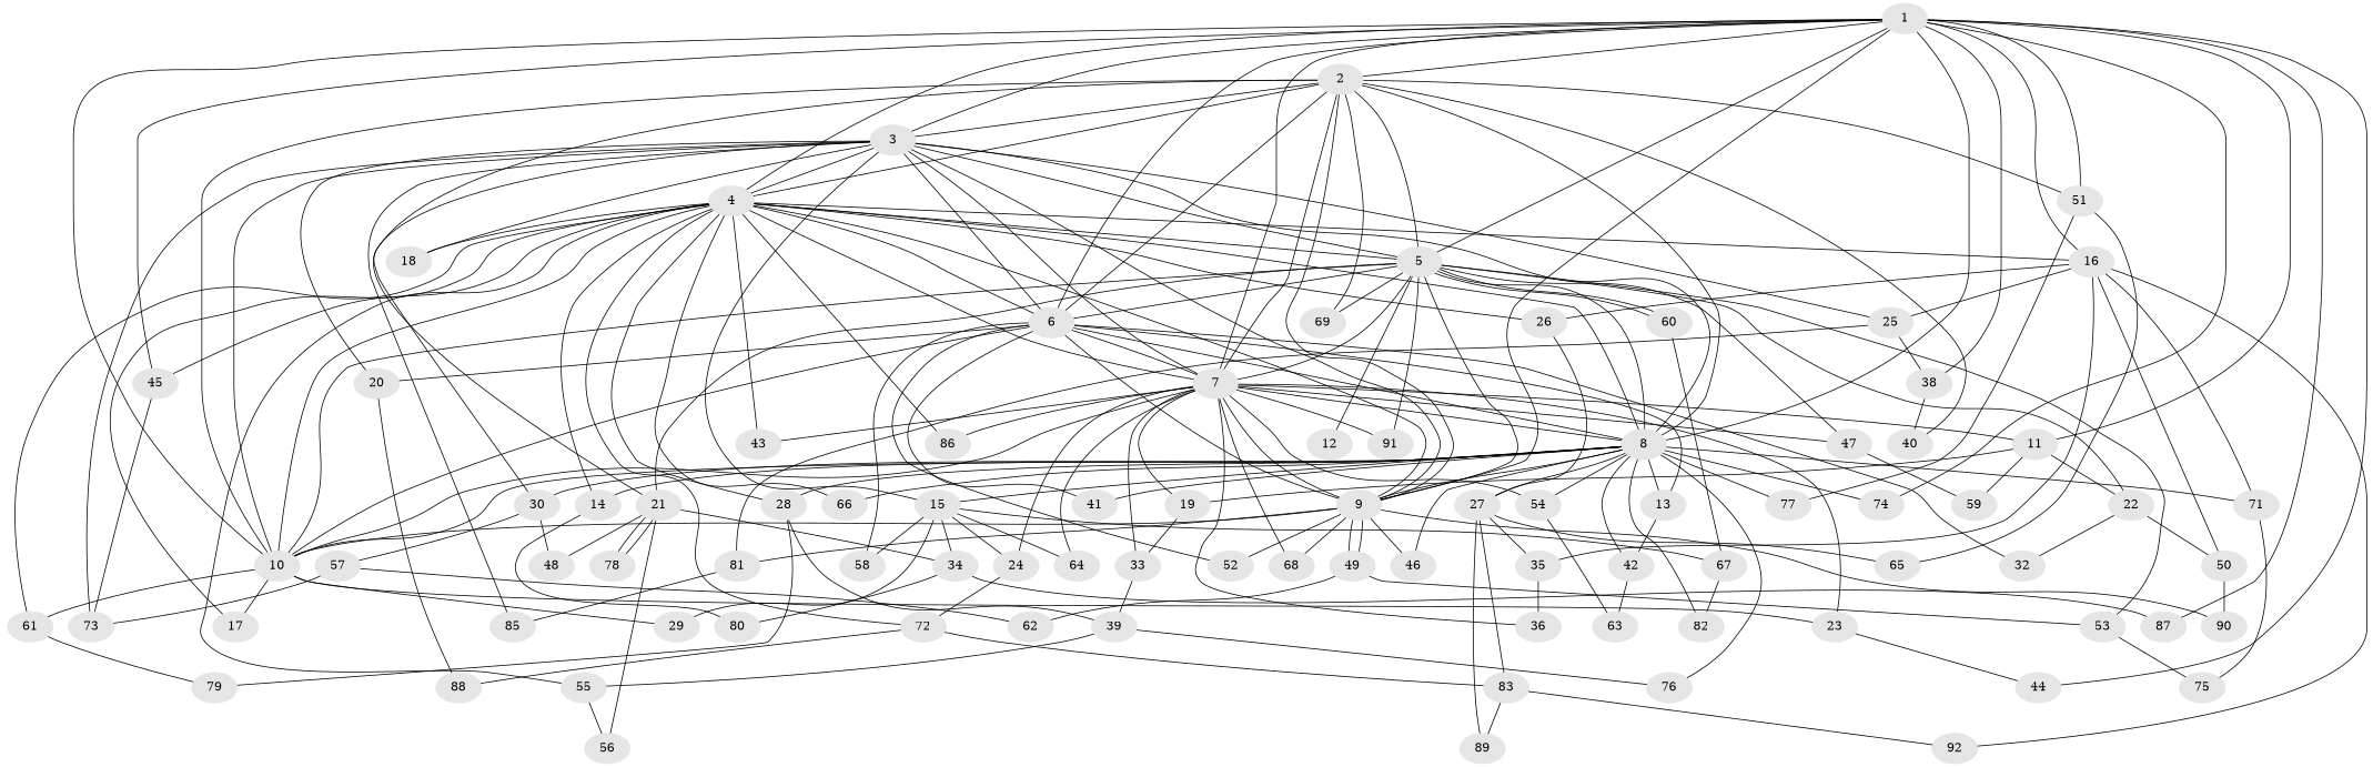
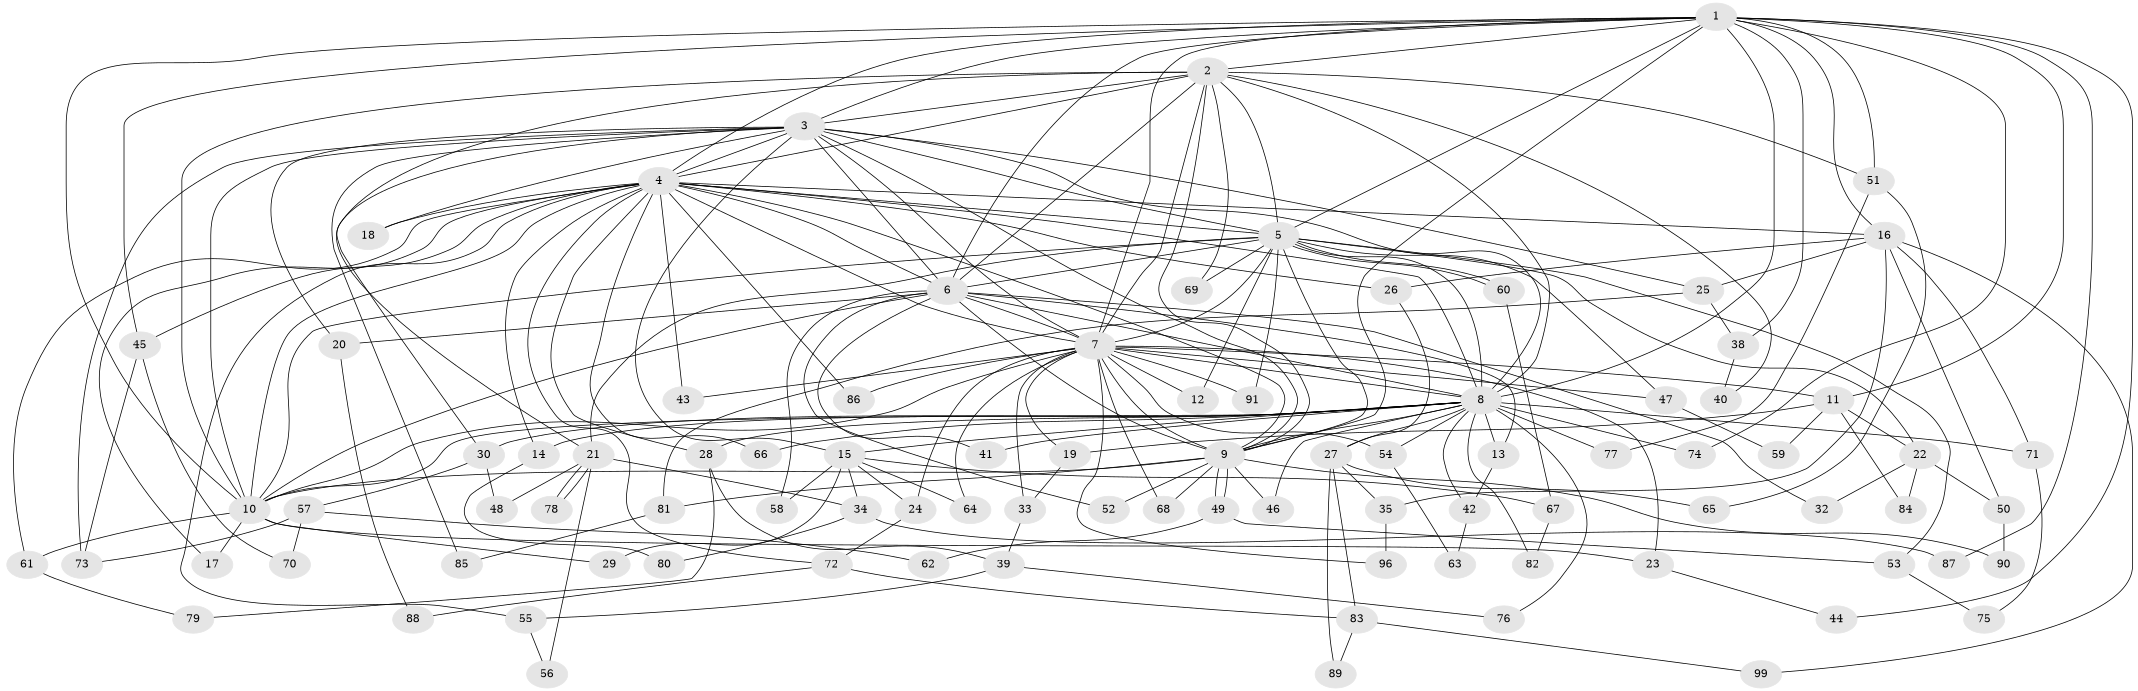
  graph {
    node [color=gray90 style=filled]
    1
    2
    3
    4
    5
    6
    7
    8
    9
    10
    11
    16
    38
    44
    45
    51
    74
    87
    21
    40
    69
    15
    18
    20
    25
    30
    73
    85
    14
    17
    26
    28
    43
    55
    61
    66
    72
    86
    12
    22
    47
    53
    60
    91
    13
    32
    41
    52
    58
    19
    23
    24
    33
-   36
+   36 [label=96]
    54
    64
    68
    27
    42
    46
    71
    76
    77
    82
    49
    81
    90
    29
    59
+   84
    35
    50
-   92
+   92 [label=99]
+   70
    65
    34
    48
    56
    78
    67
    88
    57
    80
    39
    79
    83
    75
    63
    89
    62
    1 -- 2
    1 -- 3
    1 -- 4
    1 -- 5
    1 -- 6
    1 -- 7
    1 -- 8
    1 -- 9
    1 -- 10
    1 -- 11
    1 -- 16
    1 -- 38
    1 -- 44
    1 -- 45
    1 -- 51
    1 -- 74
    1 -- 87
    2 -- 3
    2 -- 4
    2 -- 5
    2 -- 6
    2 -- 7
    2 -- 8
    2 -- 9
    2 -- 10
    2 -- 51
    2 -- 21
    2 -- 40
    2 -- 69
    3 -- 4
    3 -- 5
    3 -- 6
    3 -- 7
    3 -- 8
    3 -- 9
    3 -- 10
    3 -- 15
    3 -- 18
    3 -- 20
    3 -- 25
    3 -- 30
    3 -- 73
    3 -- 85
    4 -- 5
    4 -- 6
    4 -- 7
    4 -- 8
    4 -- 9
    4 -- 10
    4 -- 16
    4 -- 45
    4 -- 18
    4 -- 14
    4 -- 17
    4 -- 26
    4 -- 28
    4 -- 43
    4 -- 55
    4 -- 61
    4 -- 66
    4 -- 72
    4 -- 86
    5 -- 6
    5 -- 7
    5 -- 8
    5 -- 9
    5 -- 10
    5 -- 21
    5 -- 69
    5 -- 12
    5 -- 22
    5 -- 47
    5 -- 53
    5 -- 60
    5 -- 60
    5 -- 91
    6 -- 7
    6 -- 8
    6 -- 9
    6 -- 10
    6 -- 20
    6 -- 13
    6 -- 32
    6 -- 41
    6 -- 52
    6 -- 58
    7 -- 8
    7 -- 9
    7 -- 10
    7 -- 11
    7 -- 43
    7 -- 86
+   7 -- 12
    7 -- 47
    7 -- 91
    7 -- 19
    7 -- 23
    7 -- 24
    7 -- 33
    7 -- 36
    7 -- 54
    7 -- 64
    7 -- 68
    8 -- 9
    8 -- 10
    8 -- 74
    8 -- 15
    8 -- 30
    8 -- 14
    8 -- 28
    8 -- 66
    8 -- 13
    8 -- 41
    8 -- 54
    8 -- 27
    8 -- 42
    8 -- 46
    8 -- 71
    8 -- 76
    8 -- 77
    8 -- 82
    9 -- 10
    9 -- 52
    9 -- 68
    9 -- 46
    9 -- 49
    9 -- 49
    9 -- 81
    9 -- 90
    10 -- 17
    10 -- 61
    10 -- 23
    10 -- 29
    11 -- 22
    11 -- 19
    11 -- 59
+   11 -- 84
    16 -- 25
    16 -- 26
    16 -- 71
    16 -- 35
    16 -- 50
    16 -- 92
    38 -- 40
    45 -- 73
+   45 -- 70
    51 -- 77
    51 -- 65
    21 -- 34
    21 -- 48
    21 -- 56
    21 -- 78
    21 -- 78
    15 -- 58
    15 -- 24
    15 -- 64
    15 -- 29
    15 -- 34
    15 -- 67
    20 -- 88
    25 -- 38
    25 -- 81
    30 -- 48
    30 -- 57
    14 -- 80
    26 -- 27
    28 -- 39
    28 -- 79
    55 -- 56
    61 -- 79
    72 -- 88
    72 -- 83
    22 -- 32
+   22 -- 84
    22 -- 50
    47 -- 59
    53 -- 75
    60 -- 67
    13 -- 42
    19 -- 33
    23 -- 44
    24 -- 72
    33 -- 39
    54 -- 63
    27 -- 35
    27 -- 65
    27 -- 83
    27 -- 89
    42 -- 63
    71 -- 75
    49 -- 53
    49 -- 62
    81 -- 85
    35 -- 36
    50 -- 90
    34 -- 87
    34 -- 80
    67 -- 82
    57 -- 73
+   57 -- 70
    57 -- 62
    39 -- 55
    39 -- 76
    83 -- 92
    83 -- 89
  }
